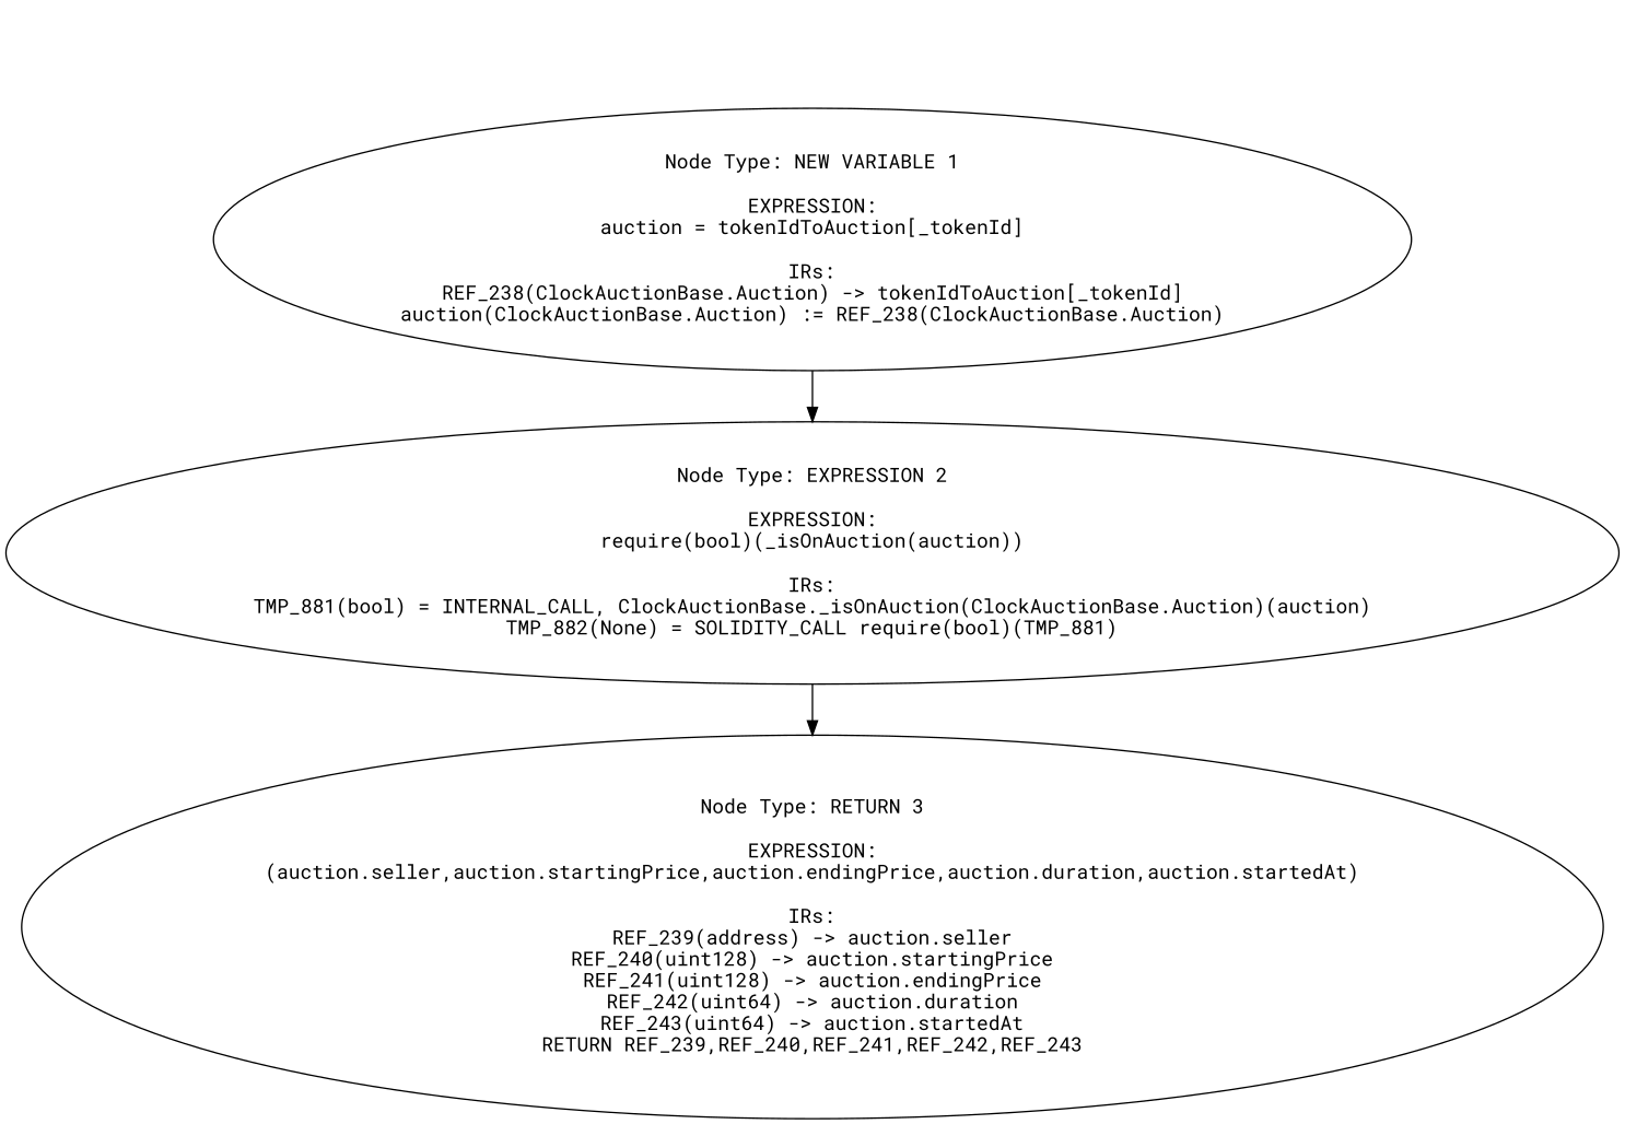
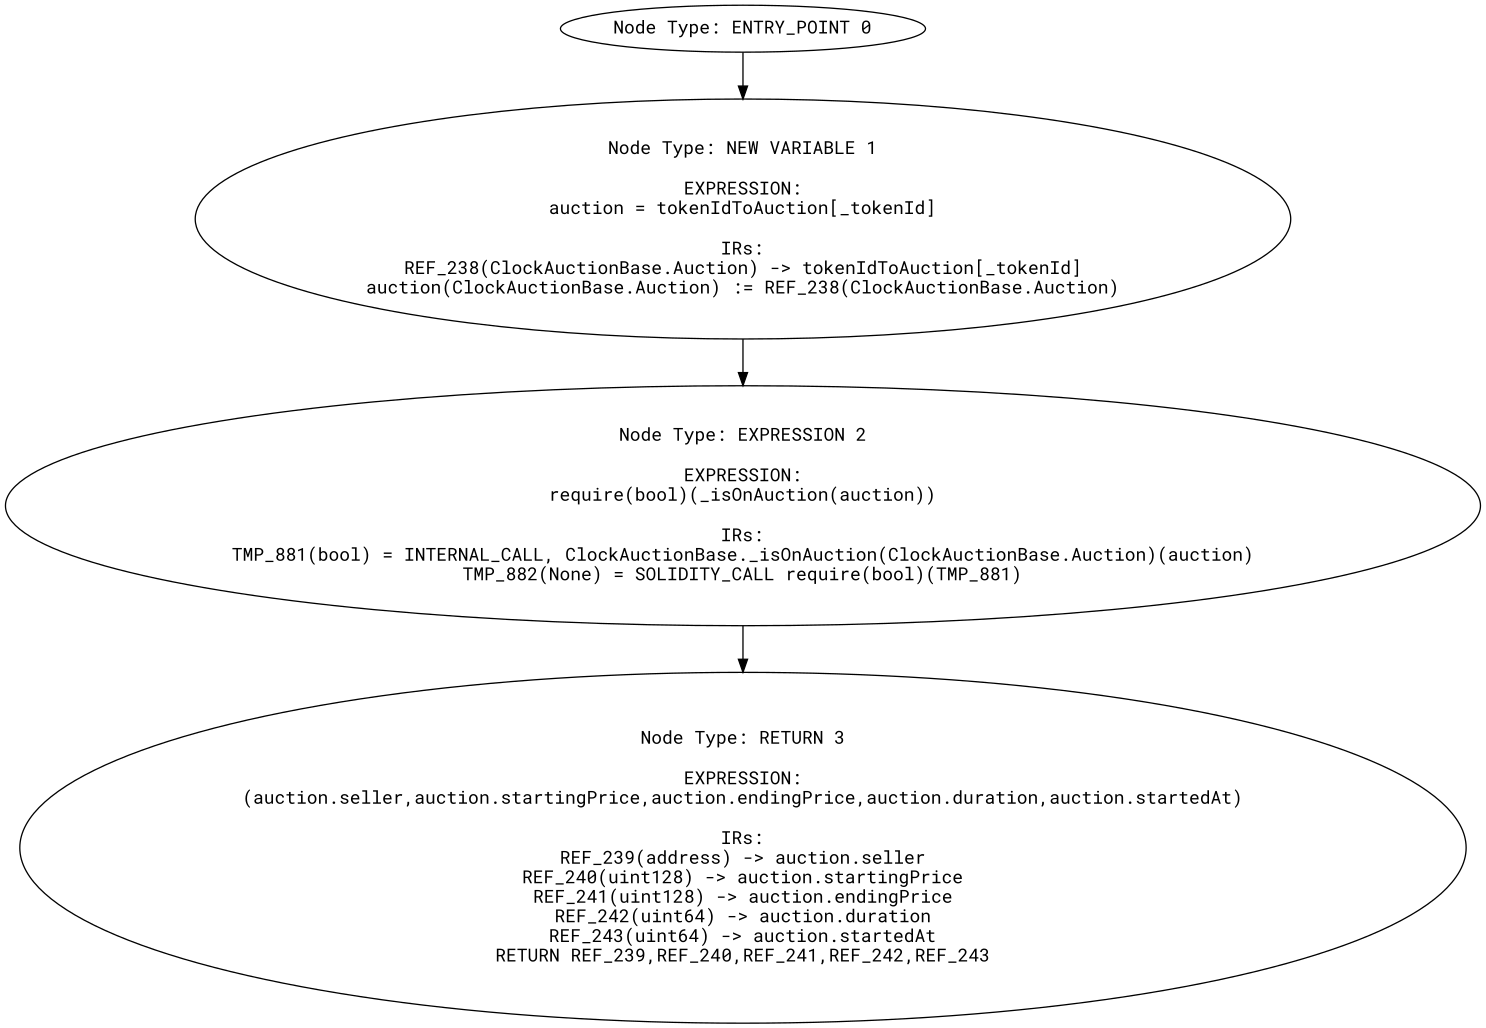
  digraph {
    fontname="Roboto Mono"
    node [fontname="Roboto Mono"]
    edge [fontname="Roboto Mono"]
+   n1 [label="Node Type: ENTRY_POINT 0\n"]
    n2 [label="Node Type: NEW VARIABLE 1\n\nEXPRESSION:\nauction = tokenIdToAuction[_tokenId]\n\nIRs:\nREF_238(ClockAuctionBase.Auction) -> tokenIdToAuction[_tokenId]\nauction(ClockAuctionBase.Auction) := REF_238(ClockAuctionBase.Auction)"]
    n3 [label="Node Type: EXPRESSION 2\n\nEXPRESSION:\nrequire(bool)(_isOnAuction(auction))\n\nIRs:\nTMP_881(bool) = INTERNAL_CALL, ClockAuctionBase._isOnAuction(ClockAuctionBase.Auction)(auction)\nTMP_882(None) = SOLIDITY_CALL require(bool)(TMP_881)"]
    n4 [label="Node Type: RETURN 3\n\nEXPRESSION:\n(auction.seller,auction.startingPrice,auction.endingPrice,auction.duration,auction.startedAt)\n\nIRs:\nREF_239(address) -> auction.seller\nREF_240(uint128) -> auction.startingPrice\nREF_241(uint128) -> auction.endingPrice\nREF_242(uint64) -> auction.duration\nREF_243(uint64) -> auction.startedAt\nRETURN REF_239,REF_240,REF_241,REF_242,REF_243"]
+   n1 -> n2
    n2 -> n3
    n3 -> n4
  }
